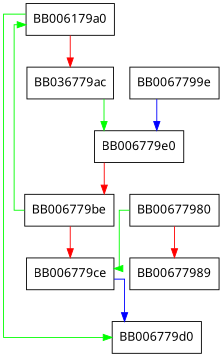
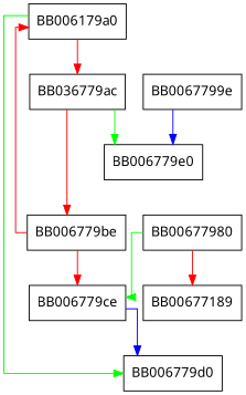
  digraph {
    fontname="Noto Sans"
    splines=ortho
    node [fontname="Noto Sans" shape=box]
    edge [color=green fontname="Noto Sans"]
    BB00677980
    BB006779ce
-   BB00677989
+   BB00677989 [label=BB00677189]
    BB006779d0
    BB006779be
    n6 [label=BB006179a0]
    BB0067799e
    BB006779e0
    n9 [label=BB036779ac]
    BB00677980 -> BB006779ce
    BB00677980 -> BB00677989 [color=red]
    BB006779ce -> BB006779d0 [color=blue]
    BB006779be -> BB006779ce [color=red]
-   BB006779be -> n6
+   BB006779be -> n6 [color=red]
    n6 -> BB006779d0
    n6 -> n9 [color=red]
    BB0067799e -> BB006779e0 [color=blue]
-   BB006779e0 -> BB006779be [color=red]
+   n9 -> BB006779be [color=red]
    n9 -> BB006779e0
  }
